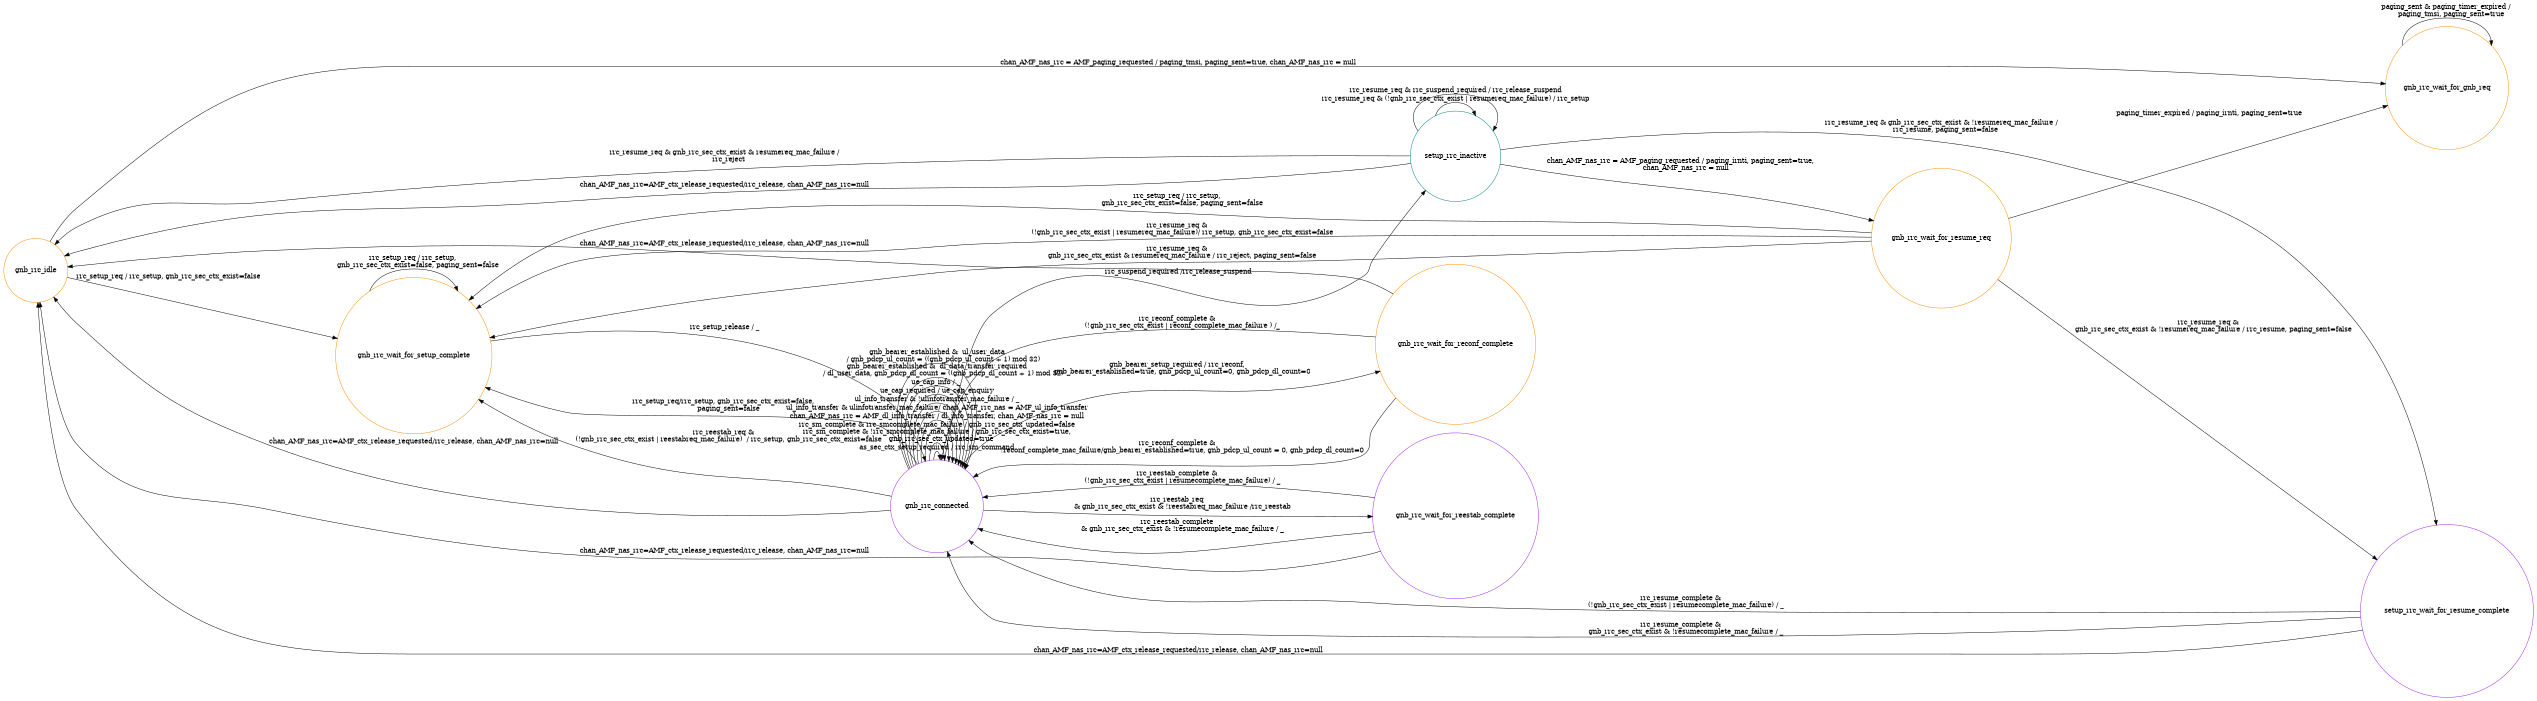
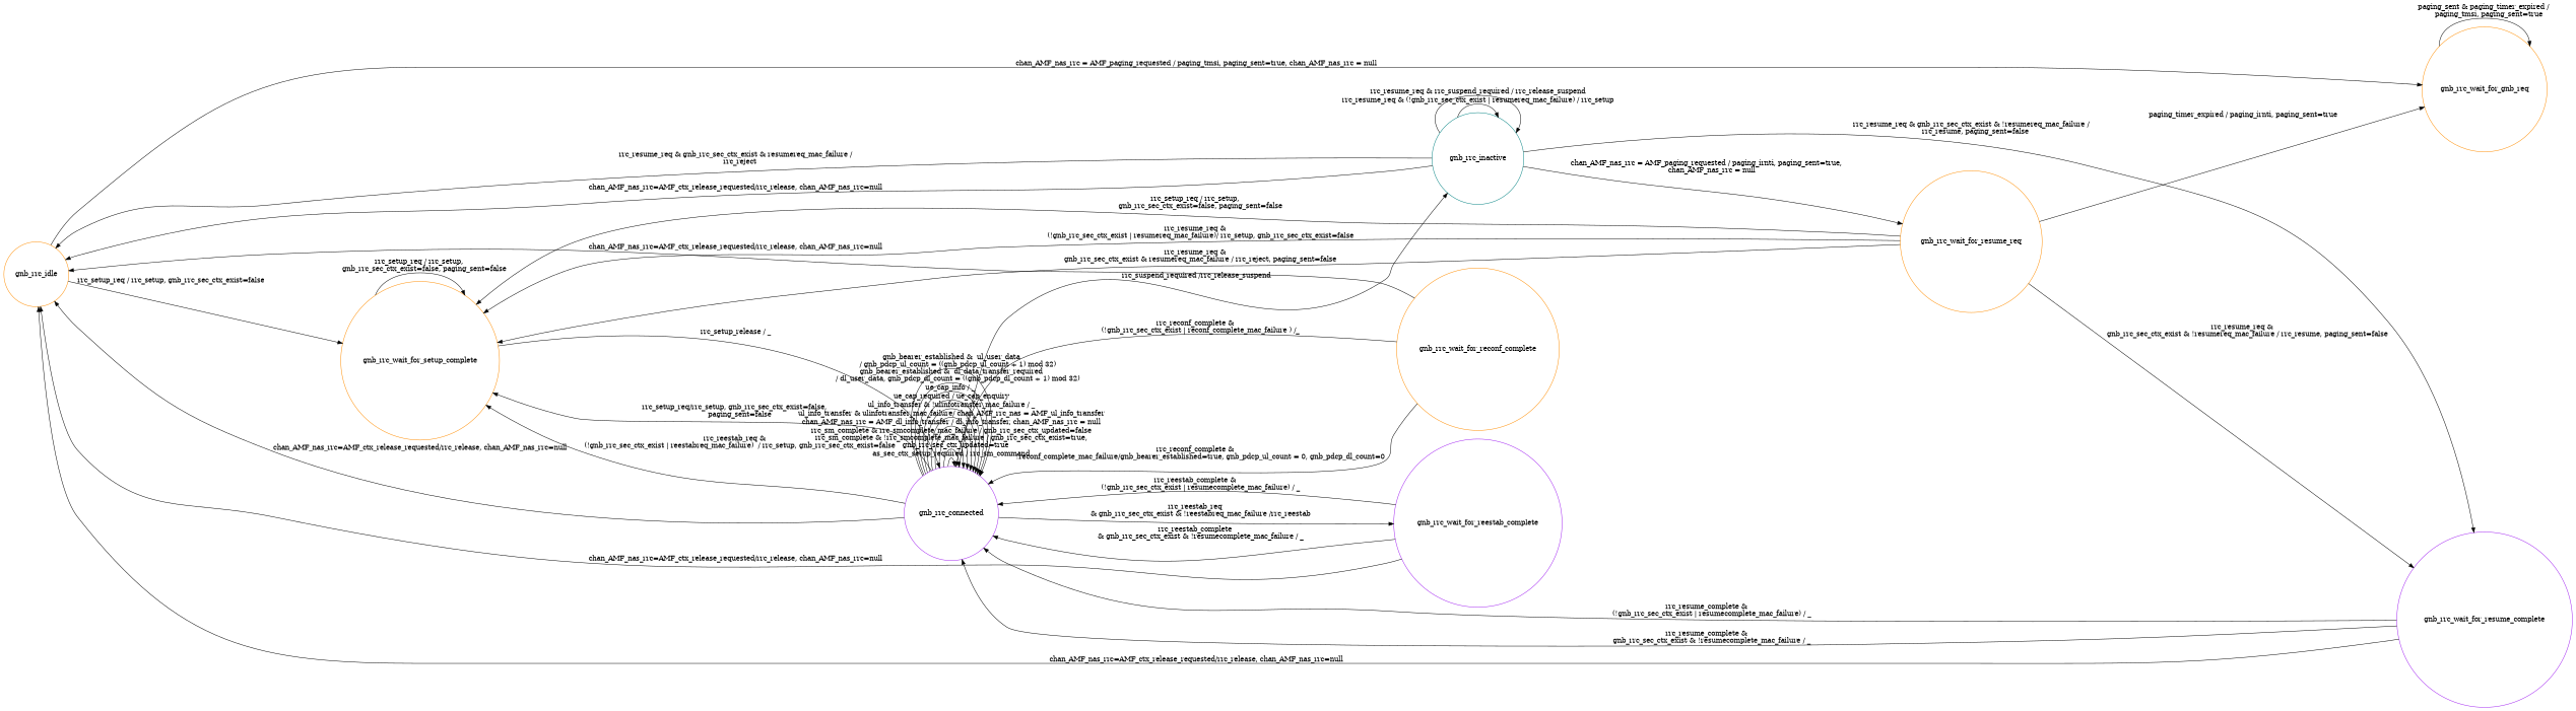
  digraph {
    rankdir=LR
    node [color=darkorange shape=circle]
    n1 [label=gnb_rrc_idle]
    n2 [label=gnb_rrc_wait_for_gnb_req]
    n3 [label=gnb_rrc_wait_for_setup_complete]
    n4 [color=purple label=gnb_rrc_connected]
-   n5 [color=teal label=setup_rrc_inactive]
+   n5 [color=teal label=gnb_rrc_inactive]
    n6 [label=gnb_rrc_wait_for_resume_req]
-   n7 [color=purple label=setup_rrc_wait_for_resume_complete]
+   n7 [color=purple label=gnb_rrc_wait_for_resume_complete]
    n8 [label=gnb_rrc_wait_for_reconf_complete]
    n9 [color=purple label=gnb_rrc_wait_for_reestab_complete]
    n1 -> n2 [label="chan_AMF_nas_rrc = AMF_paging_requested / paging_tmsi, paging_sent=true, chan_AMF_nas_rrc = null"]
    n1 -> n3 [label="rrc_setup_req / rrc_setup, gnb_rrc_sec_ctx_exist=false"]
    n2 -> n2 [label="paging_sent & paging_timer_expired / \n    paging_tmsi, paging_sent=true"]
    n3 -> n3 [label="rrc_setup_req / rrc_setup, \n    gnb_rrc_sec_ctx_exist=false, paging_sent=false"]
    n3 -> n4 [label="rrc_setup_release / _"]
    n4 -> n1 [label="chan_AMF_nas_rrc=AMF_ctx_release_requested/rrc_release, chan_AMF_nas_rrc=null"]
    n4 -> n3 [label="rrc_setup_req/rrc_setup, gnb_rrc_sec_ctx_exist=false, \n    paging_sent=false"]
    n4 -> n3 [label="rrc_reestab_req & \n    (!gnb_rrc_sec_ctx_exist | reestabreq_mac_failure)  / rrc_setup, gnb_rrc_sec_ctx_exist=false"]
    n4 -> n4 [label="as_sec_ctx_setup_required / rrc_sm_command"]
    n4 -> n4 [label="rrc_sm_complete & !rrc_smcomplete_mac_failure / gnb_rrc_sec_ctx_exist=true,\n    gnb_rrc_sec_ctx_updated=true"]
    n4 -> n4 [label="rrc_sm_complete & rrc_smcomplete_mac_failure / gnb_rrc_sec_ctx_updated=false"]
    n4 -> n4 [label="chan_AMF_nas_rrc = AMF_dl_info_transfer / dl_info_transfer, chan_AMF_nas_rrc = null"]
    n4 -> n4 [label="ul_info_transfer & ulinfotransfer_mac_failure/ chan_AMF_rrc_nas = AMF_ul_info_transfer"]
    n4 -> n4 [label="ul_info_transfer & !ulinfotransfer_mac_failure / _"]
    n4 -> n4 [label="ue_cap_required / ue_cap_enquiry"]
    n4 -> n4 [label="ue_cap_info / _ "]
    n4 -> n4 [label="gnb_bearer_established &  dl_data_transfer_required\n      / dl_user_data, gnb_pdcp_dl_count = ((gnb_pdcp_dl_count + 1) mod 32)"]
    n4 -> n4 [label="gnb_bearer_established &  ul_user_data\n      / gnb_pdcp_ul_count = ((gnb_pdcp_ul_count + 1) mod 32)"]
    n4 -> n5 [label="rrc_suspend_required /rrc_release_suspend"]
-   n4 -> n8 [label="gnb_bearer_setup_required / rrc_reconf, \n    gnb_bearer_established=true, gnb_pdcp_ul_count=0, gnb_pdcp_dl_count=0"]
    n4 -> n9 [label="rrc_reestab_req \n    & gnb_rrc_sec_ctx_exist & !reestabreq_mac_failure /rrc_reestab"]
    n5 -> n1 [label="chan_AMF_nas_rrc=AMF_ctx_release_requested/rrc_release, chan_AMF_nas_rrc=null"]
    n5 -> n1 [label="rrc_resume_req & gnb_rrc_sec_ctx_exist & resumereq_mac_failure /\n    rrc_reject"]
    n5 -> n5 [label="rrc_resume_req & (!gnb_rrc_sec_ctx_exist | resumereq_mac_failure) / rrc_setup"]
    n5 -> n5 [label="rrc_resume_req & rrc_suspend_required / rrc_release_suspend"]
    n5 -> n6 [label="chan_AMF_nas_rrc = AMF_paging_requested / paging_irnti, paging_sent=true, \n    chan_AMF_nas_rrc = null"]
    n5 -> n7 [label="rrc_resume_req & gnb_rrc_sec_ctx_exist & !resumereq_mac_failure /\n    rrc_resume, paging_sent=false"]
    n6 -> n2 [label="paging_timer_expired / paging_irnti, paging_sent=true"]
    n6 -> n3 [label="rrc_resume_req & \n    (!gnb_rrc_sec_ctx_exist | resumereq_mac_failure)/ rrc_setup, gnb_rrc_sec_ctx_exist=false"]
    n6 -> n3 [label="rrc_resume_req & \n    gnb_rrc_sec_ctx_exist & resumereq_mac_failure / rrc_reject, paging_sent=false"]
    n6 -> n3 [label="rrc_setup_req / rrc_setup, \n    gnb_rrc_sec_ctx_exist=false, paging_sent=false"]
    n6 -> n7 [label="rrc_resume_req & \n    gnb_rrc_sec_ctx_exist & !resumereq_mac_failure / rrc_resume, paging_sent=false"]
    n7 -> n1 [label="chan_AMF_nas_rrc=AMF_ctx_release_requested/rrc_release, chan_AMF_nas_rrc=null"]
    n7 -> n4 [label="rrc_resume_complete & \n    gnb_rrc_sec_ctx_exist & !resumecomplete_mac_failure / _"]
    n7 -> n4 [label="rrc_resume_complete & \n    (!gnb_rrc_sec_ctx_exist | resumecomplete_mac_failure) / _"]
    n8 -> n1 [label="chan_AMF_nas_rrc=AMF_ctx_release_requested/rrc_release, chan_AMF_nas_rrc=null"]
    n8 -> n4 [label="rrc_reconf_complete & \n    !reconf_complete_mac_failure/gnb_bearer_established=true, gnb_pdcp_ul_count = 0, gnb_pdcp_dl_count=0"]
    n8 -> n4 [label="rrc_reconf_complete & \n    (!gnb_rrc_sec_ctx_exist | reconf_complete_mac_failure ) /_"]
    n9 -> n1 [label="chan_AMF_nas_rrc=AMF_ctx_release_requested/rrc_release, chan_AMF_nas_rrc=null"]
    n9 -> n4 [label="rrc_reestab_complete \n    & gnb_rrc_sec_ctx_exist & !resumecomplete_mac_failure / _"]
    n9 -> n4 [label="rrc_reestab_complete & \n    (!gnb_rrc_sec_ctx_exist | resumecomplete_mac_failure) / _"]
  }
